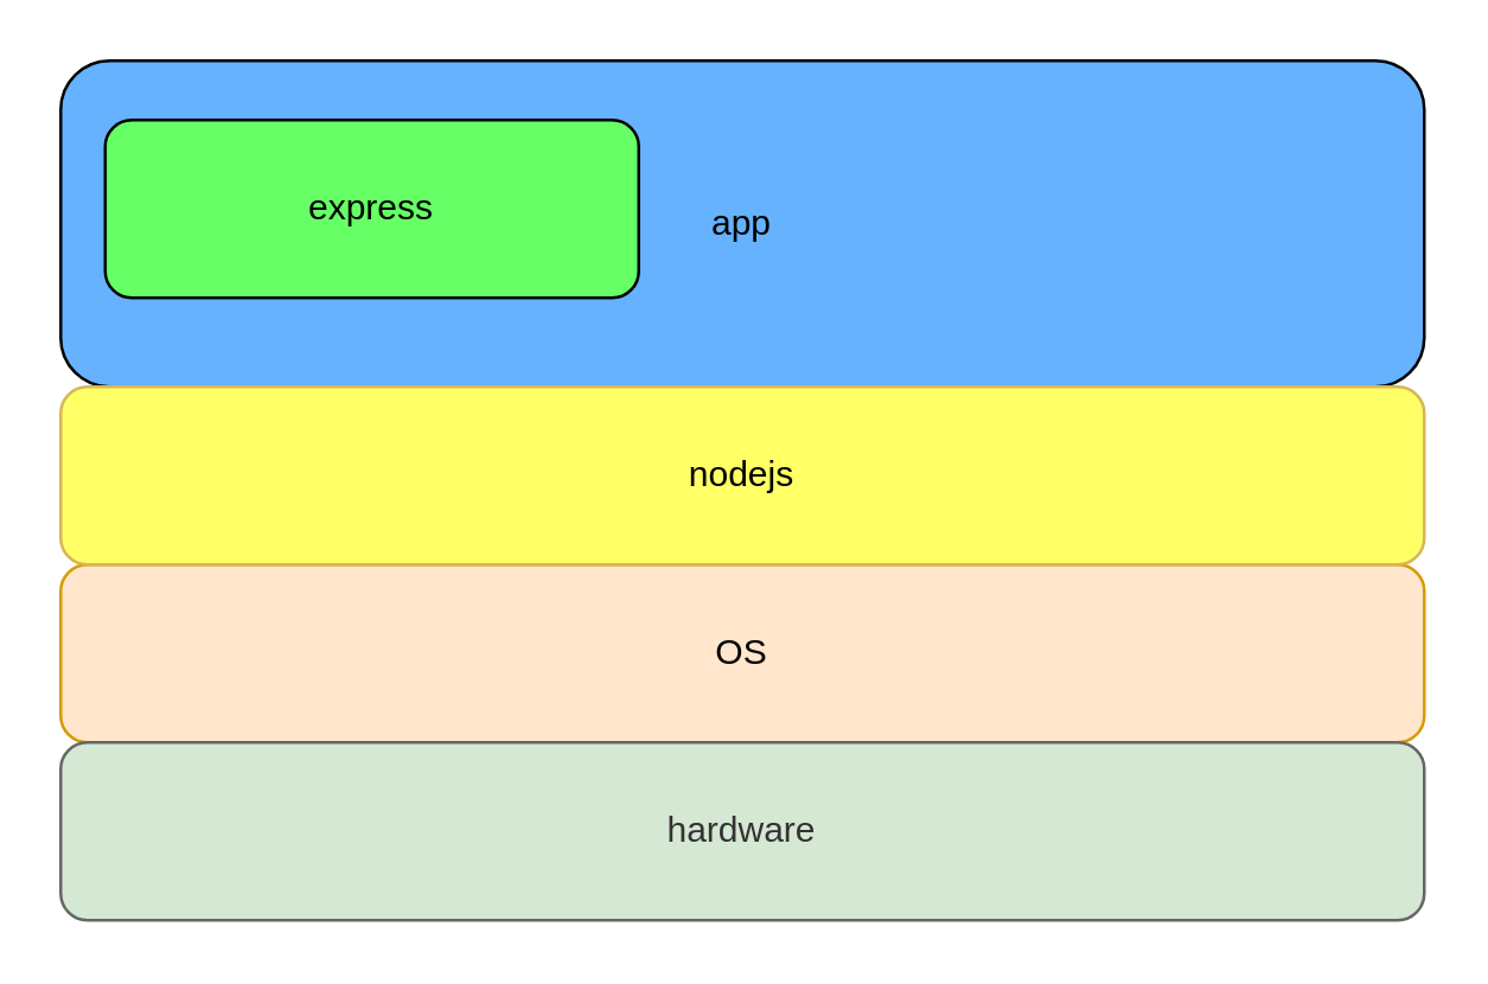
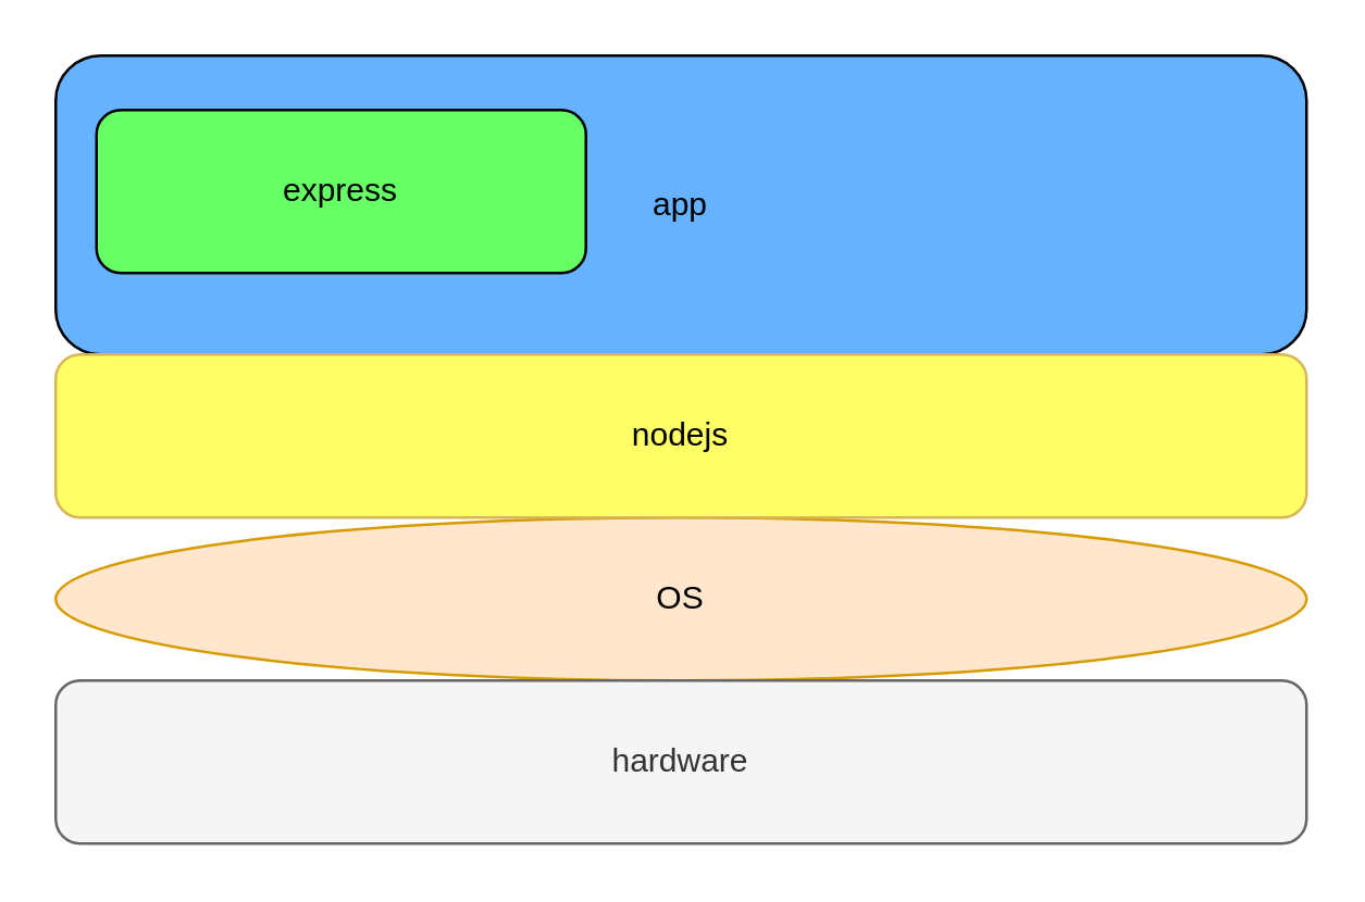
  <mxCell id="0" />
  <mxCell id="1" parent="0" />
  <mxCell id="2" value="app" style="rounded=1;whiteSpace=wrap;html=1;fillColor=#66B2FF;" vertex="1" parent="1"><mxGeometry x="20" y="20" width="460" height="110" as="geometry" /></mxCell>
- <mxCell id="3" value="OS" style="rounded=1;whiteSpace=wrap;html=1;fillColor=#ffe6cc;strokeColor=#d79b00;" vertex="1" parent="1"><mxGeometry x="20" y="190" width="460" height="60" as="geometry" /></mxCell>
- <mxCell id="4" value="hardware" style="rounded=1;whiteSpace=wrap;html=1;fillColor=#d5e8d4;fontColor=#333333;strokeColor=#666666;" vertex="1" parent="1"><mxGeometry x="20" y="250" width="460" height="60" as="geometry" /></mxCell>
+ <mxCell id="3" value="OS" style="ellipse;whiteSpace=wrap;html=1;fillColor=#ffe6cc;strokeColor=#d79b00;" vertex="1" parent="1"><mxGeometry x="20" y="190" width="460" height="60" as="geometry" /></mxCell>
+ <mxCell id="4" value="hardware" style="rounded=1;whiteSpace=wrap;html=1;fillColor=#f5f5f5;fontColor=#333333;strokeColor=#666666;" vertex="1" parent="1"><mxGeometry x="20" y="250" width="460" height="60" as="geometry" /></mxCell>
  <mxCell id="5" value="nodejs" style="rounded=1;whiteSpace=wrap;html=1;fillColor=#FFFF66;strokeColor=#d6b656;" vertex="1" parent="1"><mxGeometry x="20" y="130" width="460" height="60" as="geometry" /></mxCell>
  <mxCell id="6" value="express" style="rounded=1;whiteSpace=wrap;html=1;fillColor=#66FF66;" vertex="1" parent="1"><mxGeometry x="35" y="40" width="180" height="60" as="geometry" /></mxCell>
